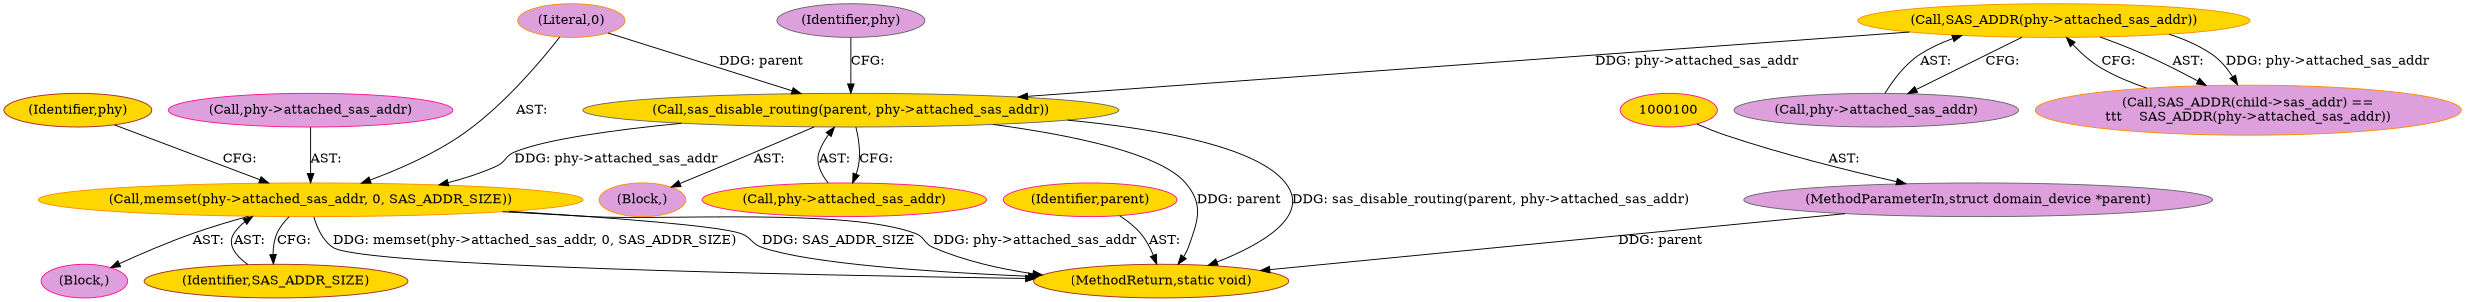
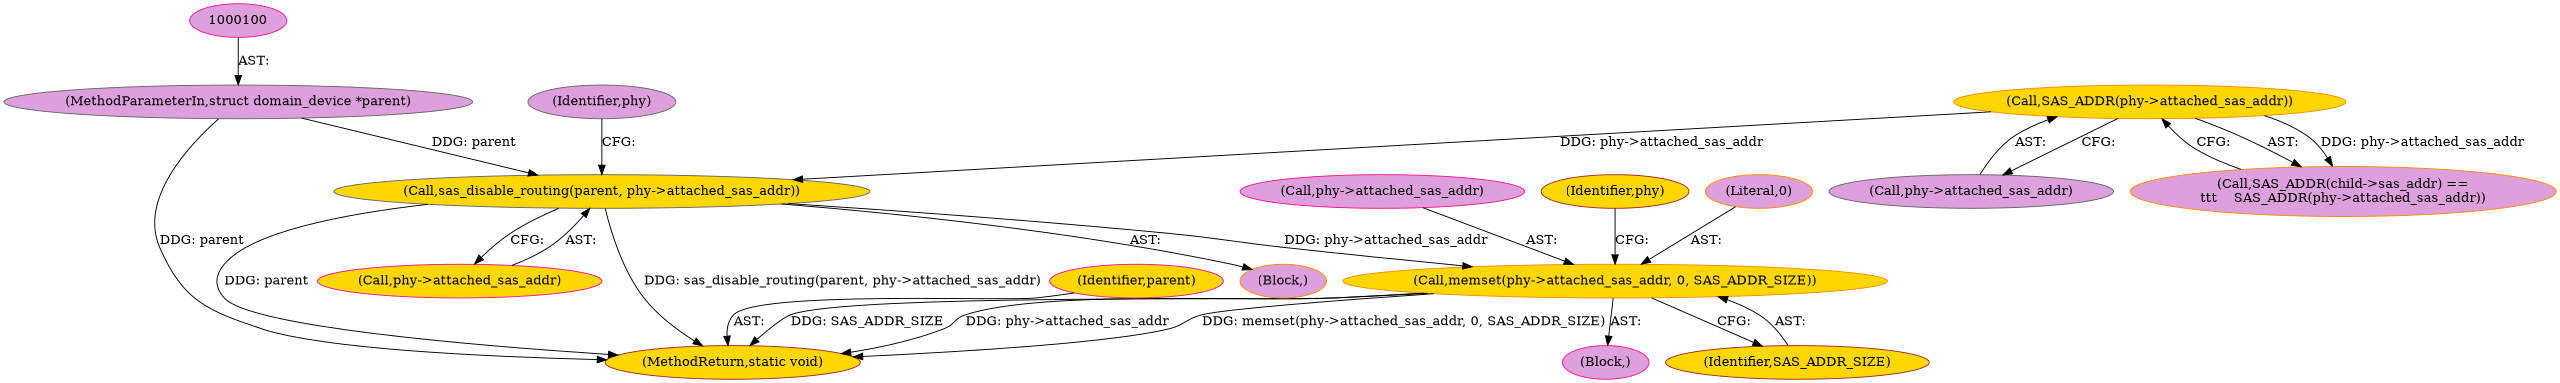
  digraph {
    fontname="DejaVu Serif"
    node [color=darkorange fillcolor=plum fontname="DejaVu Serif" style=filled]
    edge [fontname="DejaVu Serif"]
    n1 [fillcolor=gold label="(Call,memset(phy->attached_sas_addr, 0, SAS_ADDR_SIZE))"]
    n2 [color=deeppink label="(Block,)"]
    n3 [color=brown fillcolor=gold label="(MethodReturn,static void)"]
    n4 [color=brown fillcolor=gold label="(Identifier,SAS_ADDR_SIZE)"]
    n5 [color=gray40 fillcolor=gold label="(Call,sas_disable_routing(parent, phy->attached_sas_addr))"]
    n6 [label="(Block,)"]
    n7 [color=deeppink fillcolor=gold label="(Call,phy->attached_sas_addr)"]
    n8 [color=gray40 label="(MethodParameterIn,struct domain_device *parent)"]
-   1000100 [color=deeppink fillcolor=gold]
+   1000100 [color=deeppink]
    n10 [fillcolor=gold label="(Call,SAS_ADDR(phy->attached_sas_addr))"]
    n11 [label="(Call,SAS_ADDR(child->sas_addr) ==\n\t\t\t    SAS_ADDR(phy->attached_sas_addr))"]
    n12 [color=gray40 label="(Call,phy->attached_sas_addr)"]
    n13 [color=deeppink fillcolor=gold label="(Identifier,parent)"]
    n14 [color=gray40 label="(Identifier,phy)"]
    n15 [color=brown fillcolor=gold label="(Identifier,phy)"]
    n16 [label="(Literal,0)"]
    n17 [color=deeppink label="(Call,phy->attached_sas_addr)"]
    n1 -> n2 [label="AST: "]
    n1 -> n3 [label="DDG: SAS_ADDR_SIZE"]
    n1 -> n3 [label="DDG: phy->attached_sas_addr"]
    n1 -> n3 [label="DDG: memset(phy->attached_sas_addr, 0, SAS_ADDR_SIZE)"]
    n1 -> n4 [label="CFG: "]
    n4 -> n1 [label="AST: "]
    n5 -> n1 [label="DDG: phy->attached_sas_addr"]
    n5 -> n3 [label="DDG: parent"]
    n5 -> n3 [label="DDG: sas_disable_routing(parent, phy->attached_sas_addr)"]
    n5 -> n6 [label="AST: "]
    n5 -> n7 [label="CFG: "]
    n7 -> n5 [label="AST: "]
    n8 -> n3 [label="DDG: parent"]
-   n16 -> n5 [label="DDG: parent"]
+   n8 -> n5 [label="DDG: parent"]
    1000100 -> n8 [label="AST: "]
    n10 -> n5 [label="DDG: phy->attached_sas_addr"]
    n10 -> n11 [label="AST: "]
    n10 -> n11 [label="DDG: phy->attached_sas_addr"]
    n10 -> n12 [label="CFG: "]
    n11 -> n10 [label="CFG: "]
    n12 -> n10 [label="AST: "]
    n13 -> n3 [label="AST: "]
    n14 -> n5 [label="CFG: "]
    n15 -> n1 [label="CFG: "]
    n16 -> n1 [label="AST: "]
    n17 -> n1 [label="AST: "]
  }
